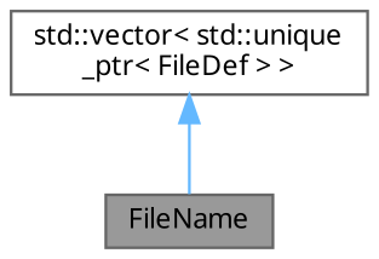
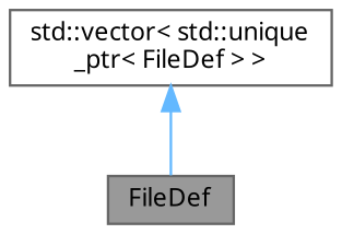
  digraph {
    fontname="Noto Sans"
    node [color=gray40 fontname="Noto Sans" fontsize=10 shape=box style=filled]
-   n1 [fillcolor=grey60 fontcolor=black height=0.2 label=FileName width=0.4]
+   n1 [fillcolor=grey60 fontcolor=black height=0.2 label=FileDef width=0.4]
    n2 [fillcolor=white height=0.2 label="std::vector\< std::unique\l_ptr\< FileDef \> \>" width=0.4]
    n2 -> n1 [color=steelblue1 dir=back fontname="Noto Sans" fontsize=10 labelfontname=Helvetica labelfontsize=10 style=solid]
  }
